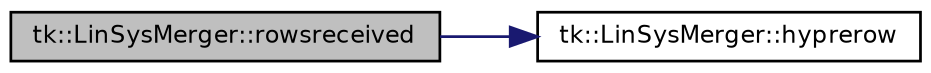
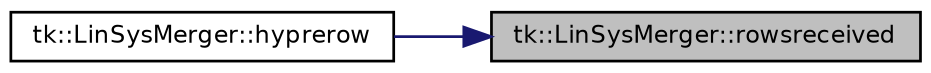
  digraph {
    rankdir=LR
    fontname="DejaVu Sans"
    node [color=black fontname="DejaVu Sans" fontsize=9 shape=record]
    n1 [fillcolor=grey75 fontcolor=black height=0.2 label="tk::LinSysMerger::rowsreceived" style=filled width=0.4]
    n2 [height=0.2 label="tk::LinSysMerger::hyprerow" width=0.4]
-   n1 -> n2 [color=midnightblue fontname="DejaVu Sans" fontsize=9 labelfontname="sans-serif" labelfontsize=9 style=solid]
+   n2 -> n1 [color=midnightblue fontname="DejaVu Sans" fontsize=9 labelfontname="sans-serif" labelfontsize=9 style=solid]
  }
